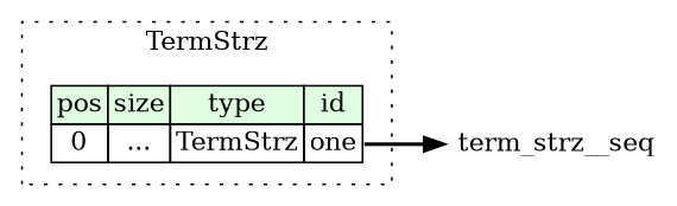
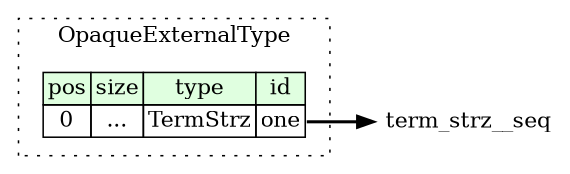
  digraph {
    rankdir=LR
    node [shape=plaintext]
    n1 [label=<<TABLE BORDER="0" CELLBORDER="1" CELLSPACING="0"> 			<TR><TD BGCOLOR="#E0FFE0">pos</TD><TD BGCOLOR="#E0FFE0">size</TD><TD BGCOLOR="#E0FFE0">type</TD><TD BGCOLOR="#E0FFE0">id</TD></TR> 			<TR><TD PORT="one_pos">0</TD><TD PORT="one_size">...</TD><TD>TermStrz</TD><TD PORT="one_type">one</TD></TR> 		</TABLE>>]
    term_strz__seq
    subgraph cluster_1 {
-     label=TermStrz
+     label=OpaqueExternalType
      style=dotted
      n1
    }
    n1 -> term_strz__seq [style=bold tailport=one_type]
  }
